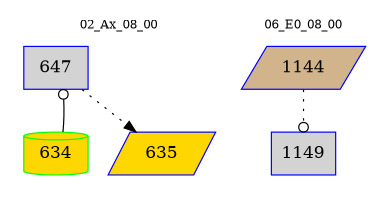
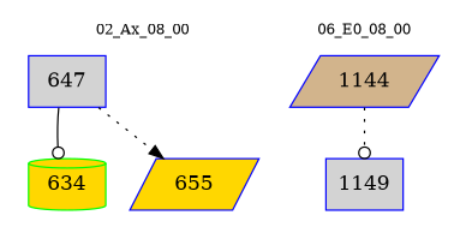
  digraph {
    node [color=blue fillcolor=lightgrey shape=box style=filled]
    edge [arrowhead=odot color=black style=dotted]
    n1 [label=647]
    n2 [color=green fillcolor=gold label=634 shape=cylinder]
-   n3 [fillcolor=gold label=635 shape=parallelogram]
+   n3 [fillcolor=gold label=655 shape=parallelogram]
    n4 [fillcolor=tan label=1144 shape=parallelogram]
    n5 [label=1149]
    subgraph cluster_1 {
      color=white
      fontsize=10
      label="02_Ax_08_00"
      n1
      n2
      n3
    }
    subgraph cluster_2 {
      color=white
      fontsize=10
      label="06_E0_08_00"
      n4
      n5
    }
-   n2 -> n1 [style=solid]
+   n1 -> n2 [style=solid]
    n1 -> n3 [arrowhead=normal]
    n4 -> n5
  }
